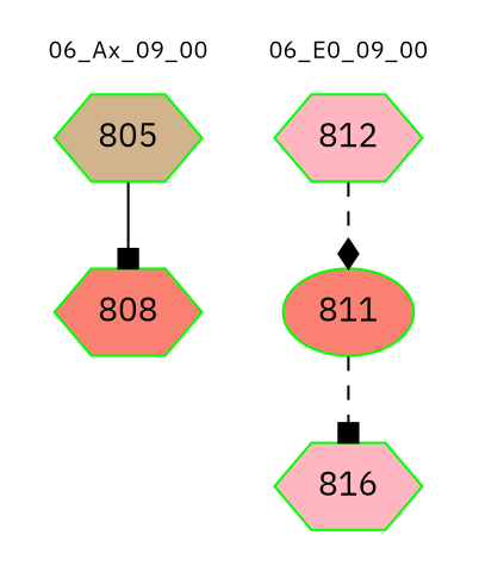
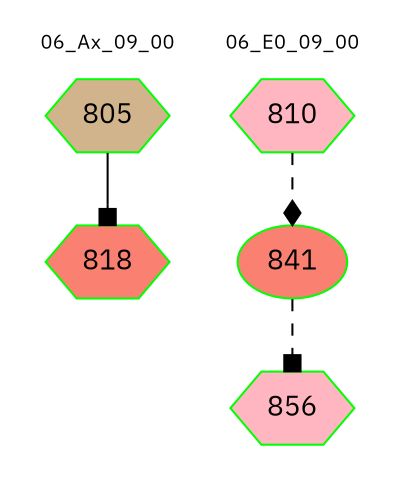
  digraph {
    fontname="IBM Plex Sans"
    node [color=green fillcolor=salmon fontname="IBM Plex Sans" shape=hexagon style=filled]
    edge [arrowhead=box color=black fontname="IBM Plex Sans" style=dashed]
    n1 [fillcolor=tan label=805]
-   n2 [label=808]
-   n3 [fillcolor=lightpink label=812]
-   n4 [label=811 shape=ellipse]
-   n5 [fillcolor=lightpink label=816]
+   n2 [label=818]
+   n3 [fillcolor=lightpink label=810]
+   n4 [label=841 shape=ellipse]
+   n5 [fillcolor=lightpink label=856]
    subgraph cluster_1 {
      color=white
      fontsize=10
      label="06_Ax_09_00"
      n1
      n2
    }
    subgraph cluster_2 {
      color=white
      fontsize=10
      label="06_E0_09_00"
      n3
      n4
      n5
    }
    n1 -> n2 [style=solid]
    n3 -> n4 [arrowhead=diamond]
    n4 -> n5
  }
